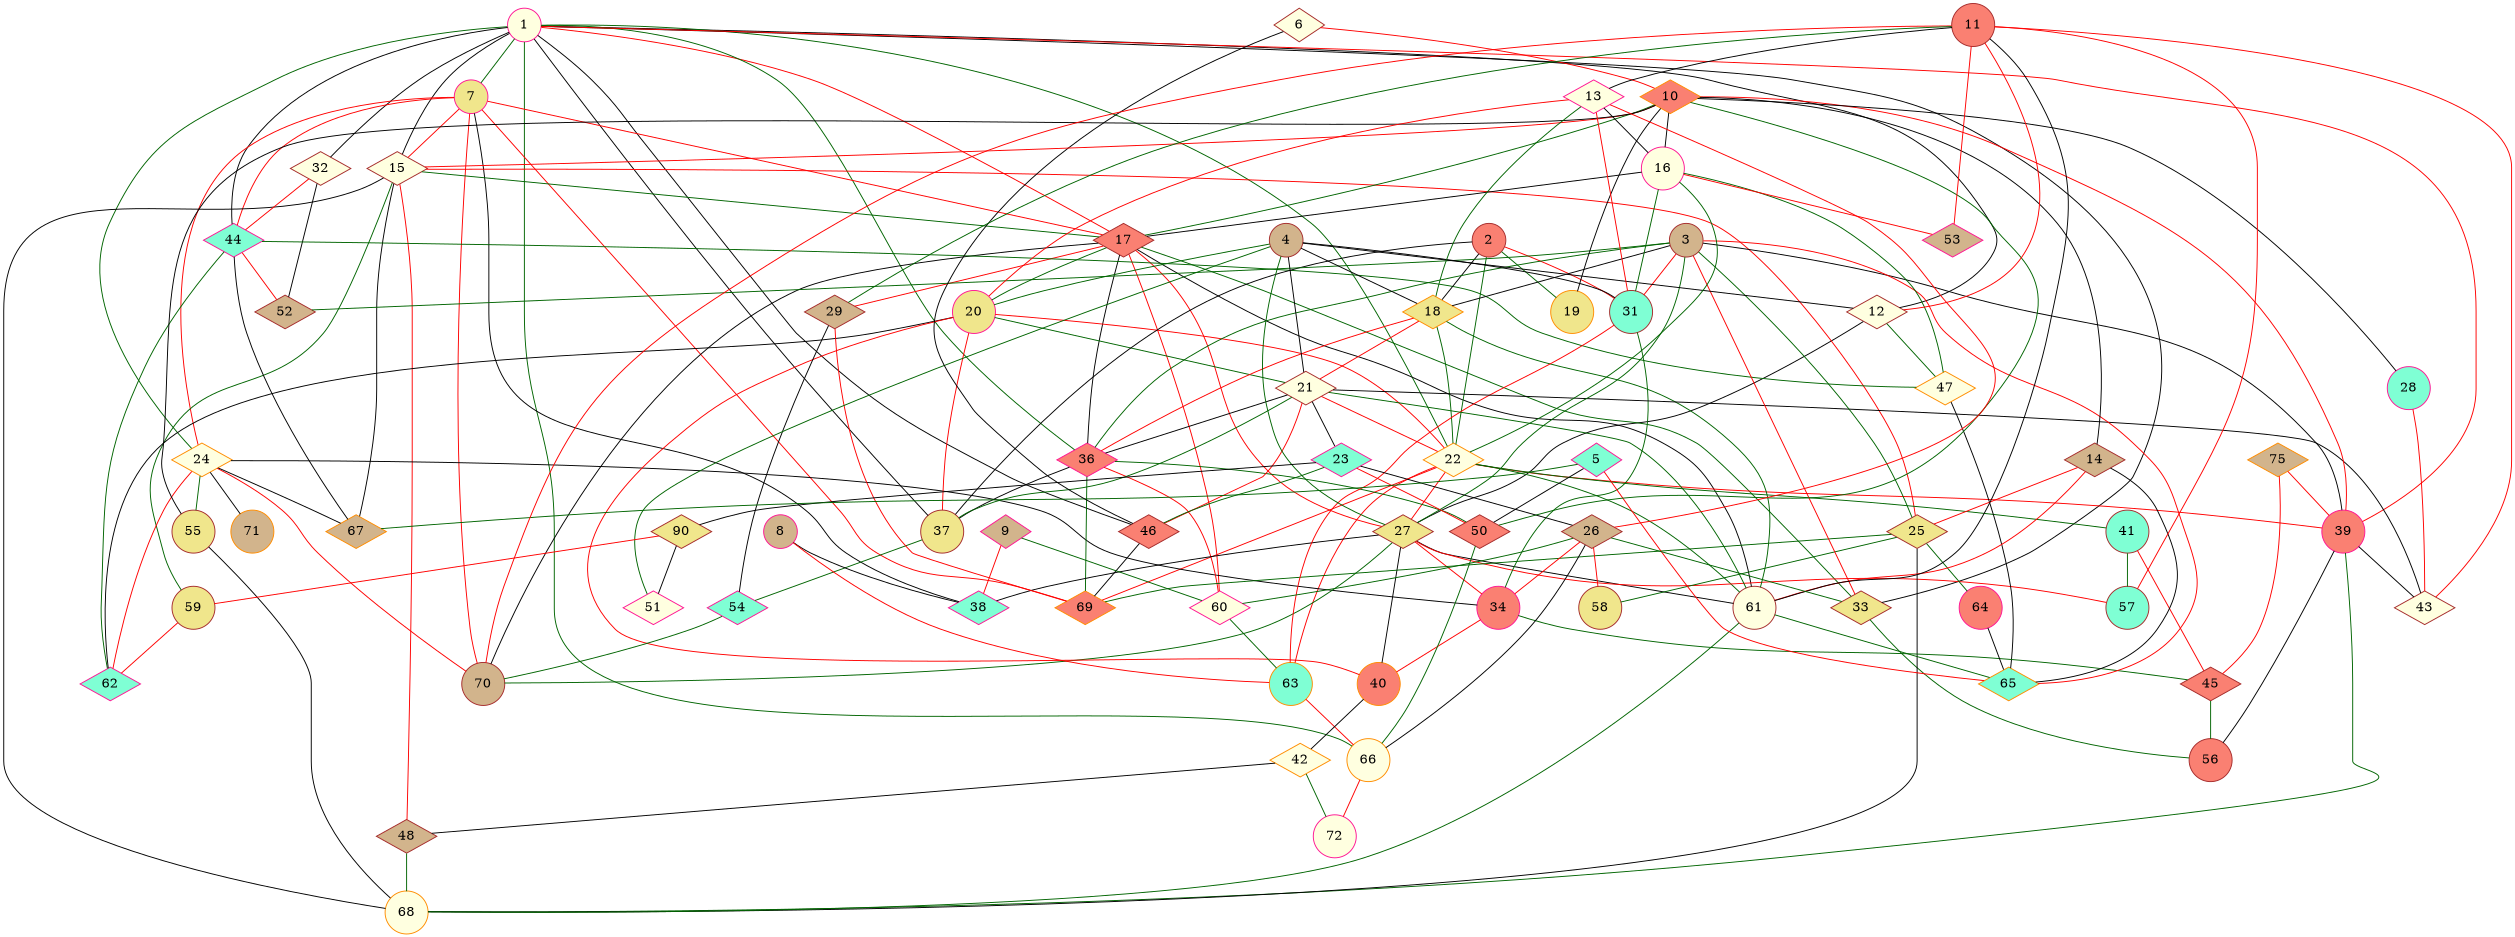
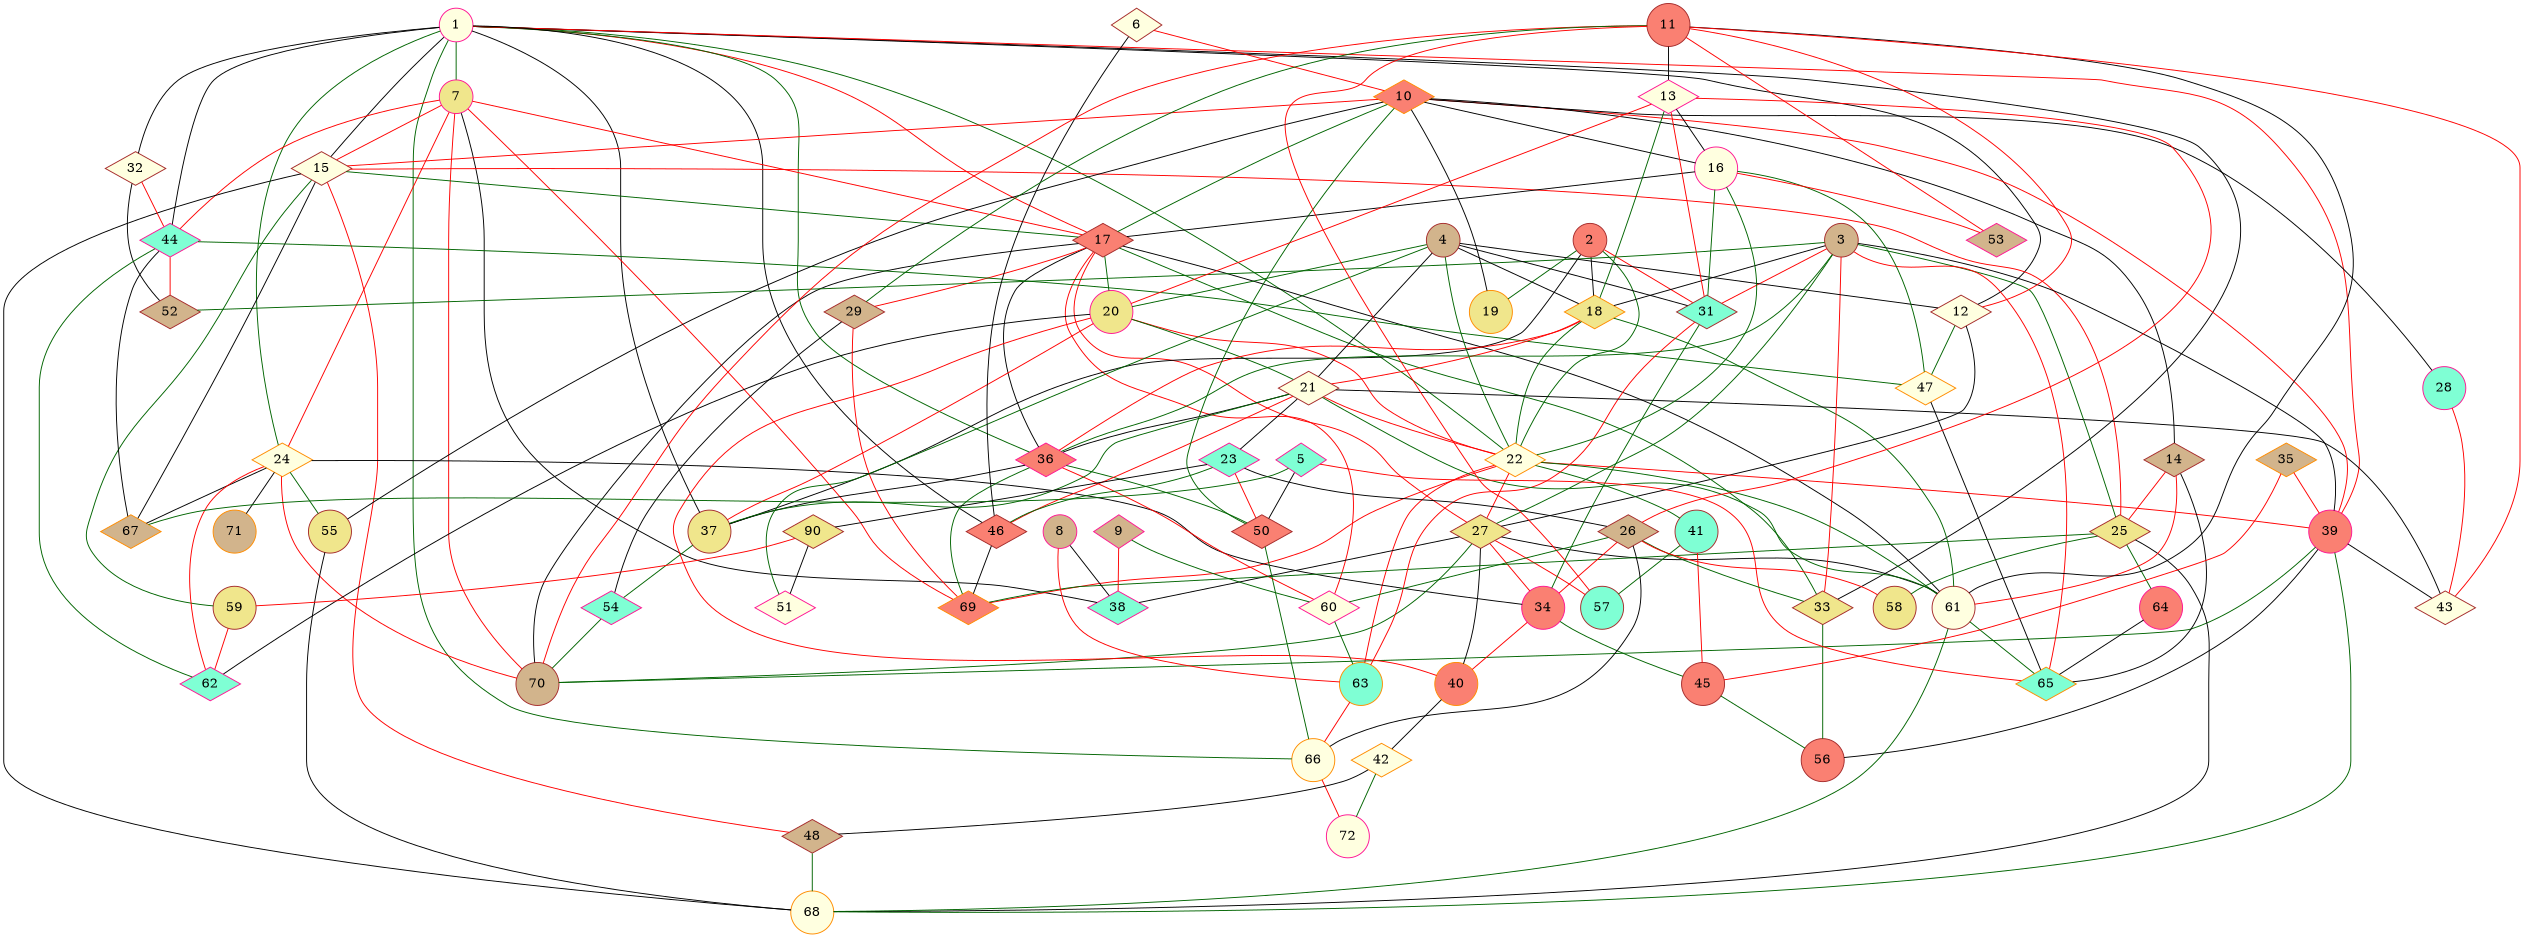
  graph {
    node [color=brown fillcolor=lightyellow shape=diamond style=filled]
    edge [color=red weight=1.0]
    1 [color=deeppink shape=circle]
    7 [color=deeppink fillcolor=khaki shape=circle]
    12
    15
    17 [fillcolor=salmon]
    22 [color=darkorange]
    24 [color=darkorange]
    32
    33 [fillcolor=khaki]
    36 [color=deeppink fillcolor=salmon]
    37 [fillcolor=khaki shape=circle]
    39 [color=deeppink fillcolor=salmon shape=circle]
    44 [color=deeppink fillcolor=aquamarine]
    46 [fillcolor=salmon]
    66 [color=darkorange shape=circle]
    38 [color=deeppink fillcolor=aquamarine]
    69 [color=darkorange fillcolor=salmon]
    70 [fillcolor=tan shape=circle]
    27 [fillcolor=khaki]
    47 [color=darkorange]
    25 [fillcolor=khaki]
    67 [color=darkorange fillcolor=tan]
    48 [fillcolor=tan]
    59 [fillcolor=khaki shape=circle]
    68 [color=darkorange shape=circle]
    20 [color=deeppink fillcolor=khaki shape=circle]
    60 [color=deeppink]
    29 [fillcolor=tan]
    61 [shape=circle]
    63 [color=darkorange fillcolor=aquamarine shape=circle]
    41 [fillcolor=aquamarine shape=circle]
    55 [fillcolor=khaki shape=circle]
    62 [color=deeppink fillcolor=aquamarine]
    34 [color=deeppink fillcolor=salmon shape=circle]
    71 [color=darkorange fillcolor=tan shape=circle]
    52 [fillcolor=tan]
    56 [fillcolor=salmon shape=circle]
    50 [fillcolor=salmon]
    54 [color=deeppink fillcolor=aquamarine]
    43
    72 [color=deeppink shape=circle]
    2 [fillcolor=salmon shape=circle]
    18 [color=darkorange fillcolor=khaki]
    19 [color=darkorange fillcolor=khaki shape=circle]
-   31 [fillcolor=aquamarine shape=circle]
+   31 [fillcolor=aquamarine]
    21
    3 [fillcolor=tan shape=circle]
    65 [color=darkorange fillcolor=aquamarine]
    58 [fillcolor=khaki shape=circle]
    64 [color=deeppink fillcolor=salmon shape=circle]
    57 [fillcolor=aquamarine shape=circle]
    40 [color=darkorange fillcolor=salmon shape=circle]
    4 [fillcolor=tan shape=circle]
    51 [color=deeppink]
    23 [color=deeppink fillcolor=aquamarine]
    5 [color=deeppink fillcolor=aquamarine]
    6
    10 [color=darkorange fillcolor=salmon]
    14 [fillcolor=tan]
    16 [color=deeppink shape=circle]
    28 [color=deeppink fillcolor=aquamarine shape=circle]
    8 [color=deeppink fillcolor=tan shape=circle]
    9 [color=deeppink fillcolor=tan]
    53 [color=deeppink fillcolor=tan]
    11 [fillcolor=salmon shape=circle]
    13 [color=deeppink]
    26 [fillcolor=tan]
    42 [color=darkorange]
    n69 [fillcolor=khaki label=90]
-   45 [fillcolor=salmon]
-   35 [color=darkorange fillcolor=tan label=75]
+   45 [fillcolor=salmon shape=circle]
+   35 [color=darkorange fillcolor=tan]
    1 -- 7 [color=darkgreen weight=2.0]
    1 -- 12 [color=black]
    1 -- 15 [color=black weight=3.0]
    1 -- 17
    1 -- 22 [color=darkgreen]
    1 -- 24 [color=darkgreen]
    1 -- 32 [color=black]
    1 -- 33 [color=black]
    1 -- 36 [color=darkgreen]
    1 -- 37 [color=black]
    1 -- 39
    1 -- 44 [color=black]
    1 -- 46 [color=black]
    1 -- 66 [color=darkgreen]
    7 -- 15
    7 -- 17
    7 -- 24
    7 -- 44
    7 -- 38 [color=black]
    7 -- 69
    7 -- 70 [weight=2.0]
    12 -- 27 [color=black]
    12 -- 47 [color=darkgreen]
    15 -- 17 [color=darkgreen]
    15 -- 25
    15 -- 67 [color=black]
    15 -- 48
    15 -- 59 [color=darkgreen]
    15 -- 68 [color=black weight=2.0]
    17 -- 33 [color=darkgreen]
    17 -- 36 [color=black]
    17 -- 70 [color=black]
    17 -- 27
    17 -- 20 [color=darkgreen]
    17 -- 60
    17 -- 29
    17 -- 61 [color=black weight=2.0]
    22 -- 39
    22 -- 69
    22 -- 27
    22 -- 61 [color=darkgreen]
    22 -- 63 [weight=2.0]
    22 -- 41 [color=darkgreen]
    24 -- 70
    24 -- 67 [color=black]
    24 -- 55 [color=darkgreen]
    24 -- 62
    24 -- 34 [color=black]
    24 -- 71 [color=black]
    32 -- 44
    32 -- 52 [color=black]
    33 -- 56 [color=darkgreen]
    36 -- 37 [color=black weight=2.0]
    36 -- 69 [color=darkgreen]
    36 -- 60 [weight=2.0]
    36 -- 50 [color=darkgreen]
    37 -- 54 [color=darkgreen]
+   39 -- 70 [color=darkgreen]
    39 -- 68 [color=darkgreen]
    39 -- 56 [color=black]
    39 -- 43 [color=black]
    44 -- 47 [color=darkgreen]
    44 -- 67 [color=black]
    44 -- 62 [color=darkgreen]
    44 -- 52 [weight=2.0]
    46 -- 69 [color=black]
    66 -- 72
    27 -- 38 [color=black]
    27 -- 70 [color=darkgreen]
    27 -- 61 [color=black]
    27 -- 34
    27 -- 57
    27 -- 40 [color=black]
    47 -- 65 [color=black]
    25 -- 69 [color=darkgreen]
    25 -- 68 [color=black]
    25 -- 58 [color=darkgreen weight=2.0]
    25 -- 64 [color=darkgreen]
    48 -- 68 [color=darkgreen]
    59 -- 62
    20 -- 22
    20 -- 37
    20 -- 62 [color=black]
    20 -- 21 [color=darkgreen]
    20 -- 40
    60 -- 63 [color=darkgreen]
    29 -- 69
    29 -- 54 [color=black]
    61 -- 68 [color=darkgreen]
    61 -- 65 [color=darkgreen]
    63 -- 66
    41 -- 57 [color=darkgreen]
    41 -- 45
    55 -- 68 [color=black]
    34 -- 40
    34 -- 45 [color=darkgreen]
    50 -- 66 [color=darkgreen]
    54 -- 70 [color=darkgreen]
    2 -- 22 [color=darkgreen]
    2 -- 37 [color=black]
    2 -- 18 [color=black]
    2 -- 19 [color=darkgreen]
    2 -- 31
    18 -- 22 [color=darkgreen]
    18 -- 36
    18 -- 61 [color=darkgreen weight=2.0]
    18 -- 21
    31 -- 63
    31 -- 34 [color=darkgreen]
    21 -- 22
    21 -- 36 [color=black]
    21 -- 37 [color=darkgreen]
    21 -- 46
    21 -- 61 [color=darkgreen]
    21 -- 43 [color=black]
    21 -- 23 [color=black]
    3 -- 33
    3 -- 36 [color=darkgreen]
    3 -- 39 [color=black]
    3 -- 27 [color=darkgreen]
    3 -- 25 [color=darkgreen]
    3 -- 52 [color=darkgreen]
    3 -- 18 [color=black]
    3 -- 31
    3 -- 65
    64 -- 65 [color=black]
    40 -- 42 [color=black]
    4 -- 12 [color=black]
-   4 -- 27 [color=darkgreen weight=2.0]
+   4 -- 22 [color=darkgreen weight=2.0]
    4 -- 20 [color=darkgreen]
    4 -- 18 [color=black]
    4 -- 31 [color=black]
    4 -- 21 [color=black]
    4 -- 51 [color=darkgreen]
    23 -- 46 [color=darkgreen]
    23 -- 50
    23 -- 26 [color=black]
    23 -- n69 [color=black]
    5 -- 67 [color=darkgreen]
    5 -- 50 [color=black]
    5 -- 65
    6 -- 46 [color=black]
    6 -- 10
    10 -- 15
    10 -- 17 [color=darkgreen]
    10 -- 39
    10 -- 55 [color=black]
    10 -- 50 [color=darkgreen]
    10 -- 19 [color=black]
    10 -- 14 [color=black]
    10 -- 16 [color=black]
    10 -- 28 [color=black]
    14 -- 25
    14 -- 61
    14 -- 65 [color=black]
    16 -- 17 [color=black]
    16 -- 22 [color=darkgreen]
    16 -- 47 [color=darkgreen]
    16 -- 31 [color=darkgreen weight=2.0]
    16 -- 53
    28 -- 43
    8 -- 38 [color=black]
    8 -- 63
    9 -- 38
    9 -- 60 [color=darkgreen]
    11 -- 12
    11 -- 70
    11 -- 29 [color=darkgreen weight=2.0]
    11 -- 61 [color=black]
    11 -- 43
    11 -- 57
    11 -- 53
    11 -- 13 [color=black]
    13 -- 20
    13 -- 18 [color=darkgreen]
    13 -- 31
    13 -- 16 [color=black]
    13 -- 26
    26 -- 33 [color=darkgreen]
    26 -- 66 [color=black]
    26 -- 60 [color=darkgreen]
    26 -- 34
    26 -- 58
    42 -- 48 [color=black]
    42 -- 72 [color=darkgreen]
    n69 -- 59
    n69 -- 51 [color=black]
    45 -- 56 [color=darkgreen]
    35 -- 39
    35 -- 45
  }
